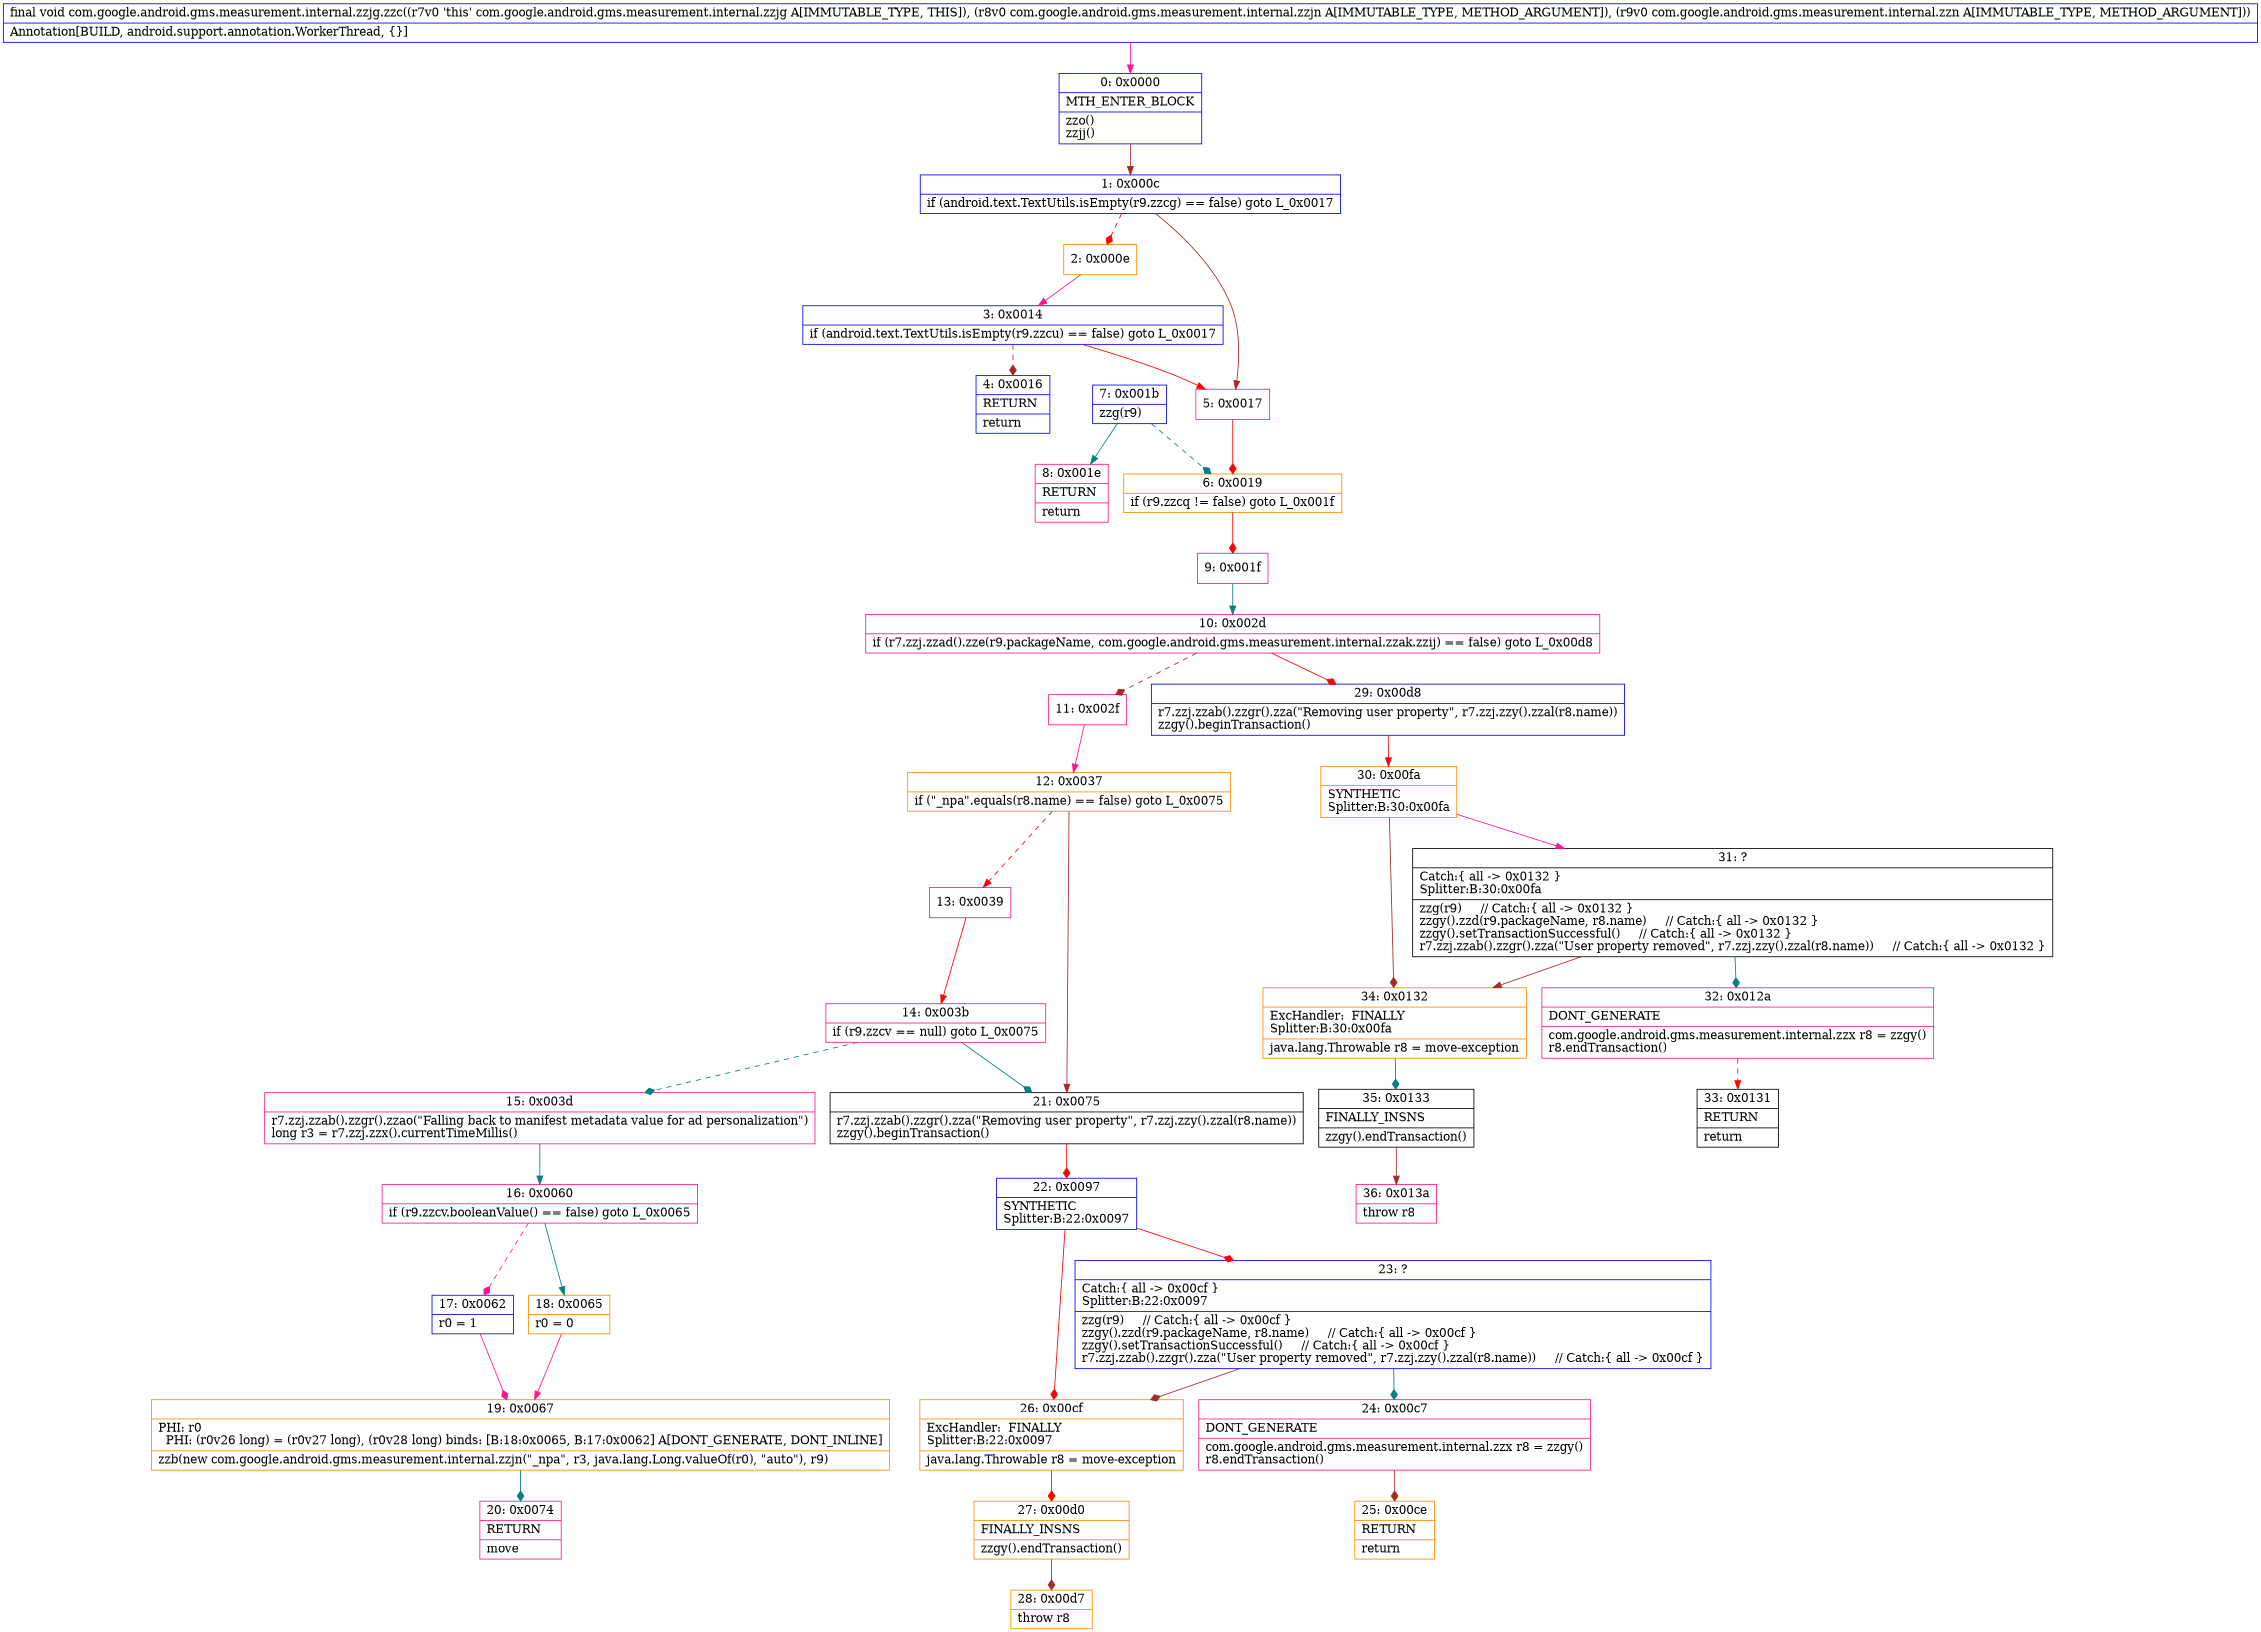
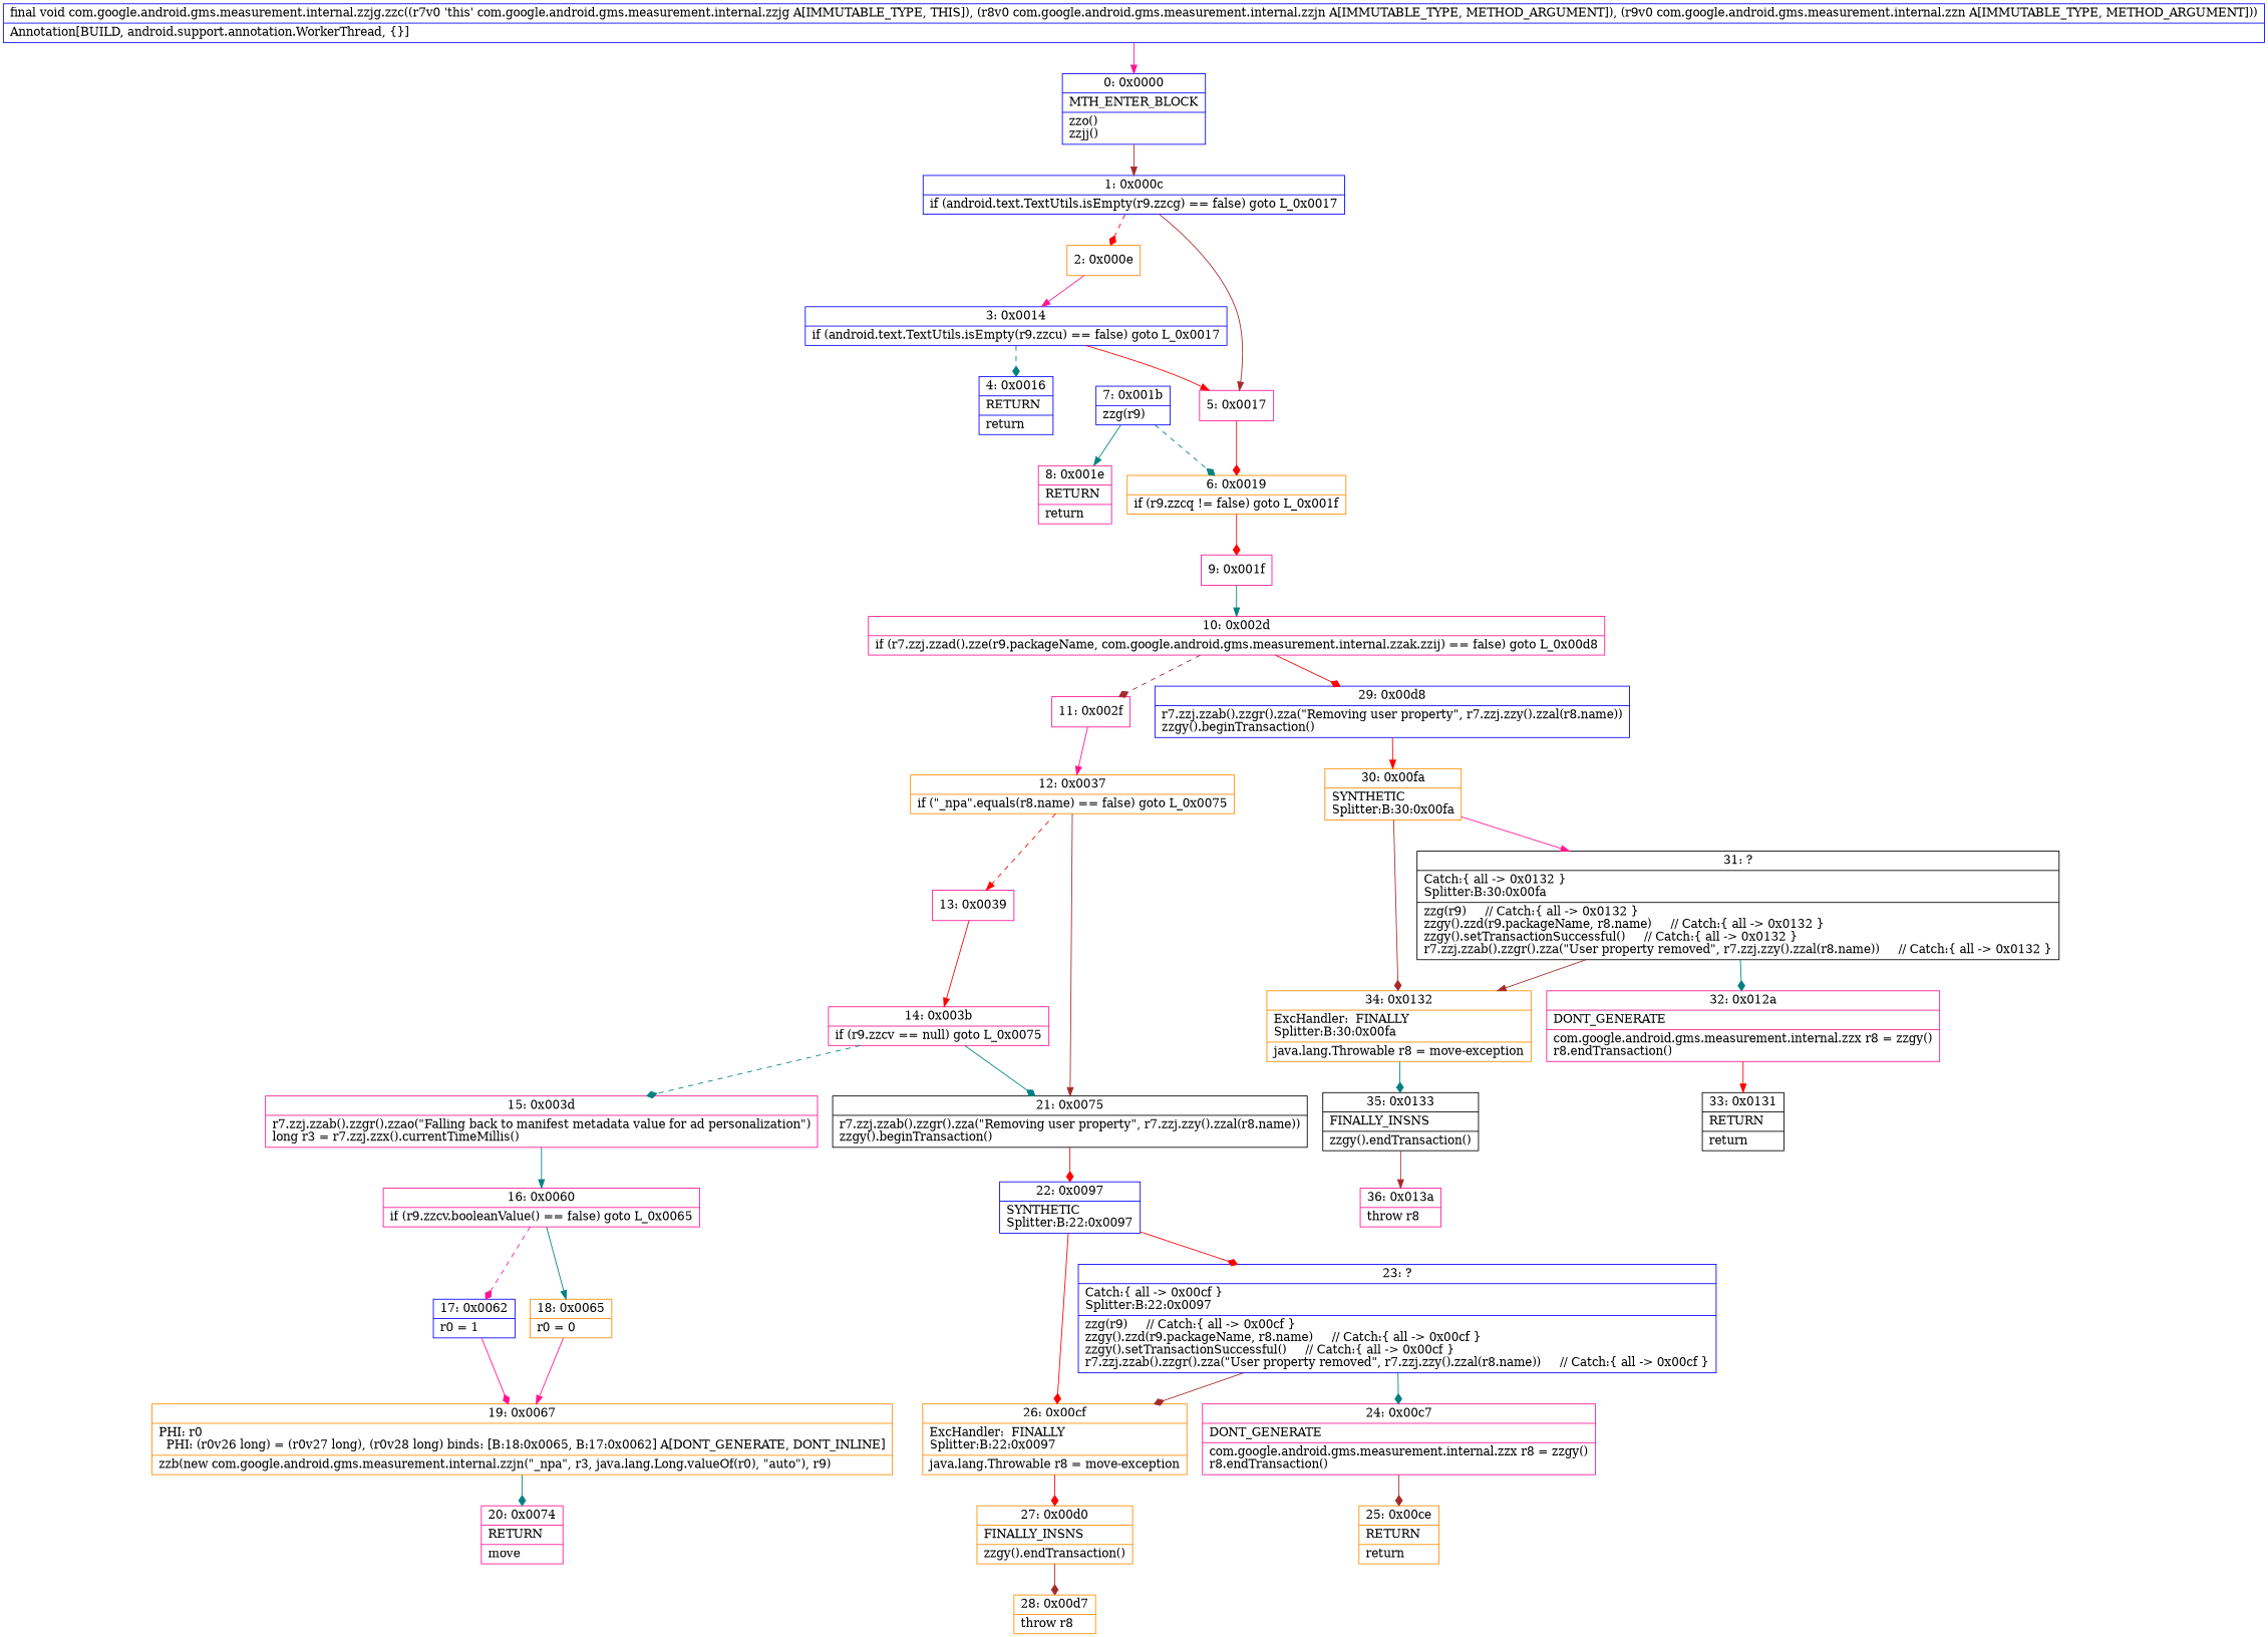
  digraph {
    node [color=deeppink shape=record]
    edge [arrowhead=diamond color=red]
    n1 [color=blue label="{0\:\ 0x0000|MTH_ENTER_BLOCK\l|zzo()\lzzjj()\l}"]
    n2 [color=blue label="{1\:\ 0x000c|if (android.text.TextUtils.isEmpty(r9.zzcg) == false) goto L_0x0017\l}"]
    n3 [color=darkorange label="{2\:\ 0x000e}"]
    n4 [label="{5\:\ 0x0017}"]
    n5 [color=blue label="{3\:\ 0x0014|if (android.text.TextUtils.isEmpty(r9.zzcu) == false) goto L_0x0017\l}"]
    n6 [color=darkorange label="{6\:\ 0x0019|if (r9.zzcq != false) goto L_0x001f\l}"]
    n7 [color=blue label="{4\:\ 0x0016|RETURN\l|return\l}"]
    n8 [label="{9\:\ 0x001f}"]
    n9 [color=blue label="{7\:\ 0x001b|zzg(r9)\l}"]
    n10 [label="{8\:\ 0x001e|RETURN\l|return\l}"]
    n11 [label="{10\:\ 0x002d|if (r7.zzj.zzad().zze(r9.packageName, com.google.android.gms.measurement.internal.zzak.zzij) == false) goto L_0x00d8\l}"]
    n12 [label="{11\:\ 0x002f}"]
    n13 [color=blue label="{29\:\ 0x00d8|r7.zzj.zzab().zzgr().zza(\"Removing user property\", r7.zzj.zzy().zzal(r8.name))\lzzgy().beginTransaction()\l}"]
    n14 [color=darkorange label="{12\:\ 0x0037|if (\"_npa\".equals(r8.name) == false) goto L_0x0075\l}"]
    n15 [color=darkorange label="{30\:\ 0x00fa|SYNTHETIC\lSplitter:B:30:0x00fa\l}"]
    n16 [label="{13\:\ 0x0039}"]
    n17 [color=black label="{21\:\ 0x0075|r7.zzj.zzab().zzgr().zza(\"Removing user property\", r7.zzj.zzy().zzal(r8.name))\lzzgy().beginTransaction()\l}"]
    n18 [label="{14\:\ 0x003b|if (r9.zzcv == null) goto L_0x0075\l}"]
    n19 [color=blue label="{22\:\ 0x0097|SYNTHETIC\lSplitter:B:22:0x0097\l}"]
    n20 [label="{15\:\ 0x003d|r7.zzj.zzab().zzgr().zzao(\"Falling back to manifest metadata value for ad personalization\")\llong r3 = r7.zzj.zzx().currentTimeMillis()\l}"]
    n21 [label="{16\:\ 0x0060|if (r9.zzcv.booleanValue() == false) goto L_0x0065\l}"]
    n22 [color=blue label="{17\:\ 0x0062|r0 = 1\l}"]
    n23 [color=darkorange label="{18\:\ 0x0065|r0 = 0\l}"]
    n24 [color=darkorange label="{19\:\ 0x0067|PHI: r0 \l  PHI: (r0v26 long) = (r0v27 long), (r0v28 long) binds: [B:18:0x0065, B:17:0x0062] A[DONT_GENERATE, DONT_INLINE]\l|zzb(new com.google.android.gms.measurement.internal.zzjn(\"_npa\", r3, java.lang.Long.valueOf(r0), \"auto\"), r9)\l}"]
    n25 [label="{20\:\ 0x0074|RETURN\l|move\l}"]
    n26 [color=blue label="{23\:\ ?|Catch:\{ all \-\> 0x00cf \}\lSplitter:B:22:0x0097\l|zzg(r9)     \/\/ Catch:\{ all \-\> 0x00cf \}\lzzgy().zzd(r9.packageName, r8.name)     \/\/ Catch:\{ all \-\> 0x00cf \}\lzzgy().setTransactionSuccessful()     \/\/ Catch:\{ all \-\> 0x00cf \}\lr7.zzj.zzab().zzgr().zza(\"User property removed\", r7.zzj.zzy().zzal(r8.name))     \/\/ Catch:\{ all \-\> 0x00cf \}\l}"]
    n27 [color=darkorange label="{26\:\ 0x00cf|ExcHandler:  FINALLY\lSplitter:B:22:0x0097\l|java.lang.Throwable r8 = move\-exception\l}"]
    n28 [label="{24\:\ 0x00c7|DONT_GENERATE\l|com.google.android.gms.measurement.internal.zzx r8 = zzgy()\lr8.endTransaction()\l}"]
    n29 [color=darkorange label="{27\:\ 0x00d0|FINALLY_INSNS\l|zzgy().endTransaction()\l}"]
    n30 [color=darkorange label="{25\:\ 0x00ce|RETURN\l|return\l}"]
    n31 [color=darkorange label="{28\:\ 0x00d7|throw r8\l}"]
    n32 [color=black label="{31\:\ ?|Catch:\{ all \-\> 0x0132 \}\lSplitter:B:30:0x00fa\l|zzg(r9)     \/\/ Catch:\{ all \-\> 0x0132 \}\lzzgy().zzd(r9.packageName, r8.name)     \/\/ Catch:\{ all \-\> 0x0132 \}\lzzgy().setTransactionSuccessful()     \/\/ Catch:\{ all \-\> 0x0132 \}\lr7.zzj.zzab().zzgr().zza(\"User property removed\", r7.zzj.zzy().zzal(r8.name))     \/\/ Catch:\{ all \-\> 0x0132 \}\l}"]
    n33 [color=darkorange label="{34\:\ 0x0132|ExcHandler:  FINALLY\lSplitter:B:30:0x00fa\l|java.lang.Throwable r8 = move\-exception\l}"]
    n34 [label="{32\:\ 0x012a|DONT_GENERATE\l|com.google.android.gms.measurement.internal.zzx r8 = zzgy()\lr8.endTransaction()\l}"]
    n35 [color=black label="{35\:\ 0x0133|FINALLY_INSNS\l|zzgy().endTransaction()\l}"]
    n36 [color=black label="{33\:\ 0x0131|RETURN\l|return\l}"]
    n37 [label="{36\:\ 0x013a|throw r8\l}"]
    n38 [color=blue label="{final void com.google.android.gms.measurement.internal.zzjg.zzc((r7v0 'this' com.google.android.gms.measurement.internal.zzjg A[IMMUTABLE_TYPE, THIS]), (r8v0 com.google.android.gms.measurement.internal.zzjn A[IMMUTABLE_TYPE, METHOD_ARGUMENT]), (r9v0 com.google.android.gms.measurement.internal.zzn A[IMMUTABLE_TYPE, METHOD_ARGUMENT]))  | Annotation[BUILD, android.support.annotation.WorkerThread, \{\}]\l}"]
    n1 -> n2 [arrowhead=normal color=brown]
    n2 -> n3 [style=dashed]
    n2 -> n4 [arrowhead=normal color=brown]
    n3 -> n5 [arrowhead=normal color=deeppink]
    n4 -> n6
    n5 -> n4 [arrowhead=normal]
-   n5 -> n7 [color=brown style=dashed]
+   n5 -> n7 [color=teal style=dashed]
    n6 -> n8
    n8 -> n11 [arrowhead=normal color=teal]
    n9 -> n6 [color=teal style=dashed]
    n9 -> n10 [arrowhead=normal color=teal]
    n11 -> n12 [color=brown style=dashed]
    n11 -> n13
    n12 -> n14 [arrowhead=normal color=deeppink]
    n13 -> n15 [arrowhead=normal]
    n14 -> n16 [arrowhead=normal style=dashed]
    n14 -> n17 [arrowhead=normal color=brown]
    n15 -> n32 [arrowhead=normal color=deeppink]
    n15 -> n33 [color=brown]
    n16 -> n18 [arrowhead=normal]
    n17 -> n19
    n18 -> n17 [color=teal]
    n18 -> n20 [color=teal style=dashed]
    n19 -> n26
    n19 -> n27
    n20 -> n21 [arrowhead=normal color=teal]
    n21 -> n22 [color=deeppink style=dashed]
    n21 -> n23 [arrowhead=normal color=teal]
    n22 -> n24 [color=deeppink]
    n23 -> n24 [arrowhead=normal color=deeppink]
    n24 -> n25 [color=teal]
    n26 -> n27 [color=brown]
    n26 -> n28 [color=teal]
    n27 -> n29
    n28 -> n30 [color=brown]
    n29 -> n31 [color=brown]
    n32 -> n33 [arrowhead=normal color=brown]
    n32 -> n34 [color=teal]
    n33 -> n35 [color=teal]
-   n34 -> n36 [arrowhead=normal style=dashed]
+   n34 -> n36 [arrowhead=normal]
    n35 -> n37 [arrowhead=normal color=brown]
    n38 -> n1 [arrowhead=normal color=deeppink]
  }
